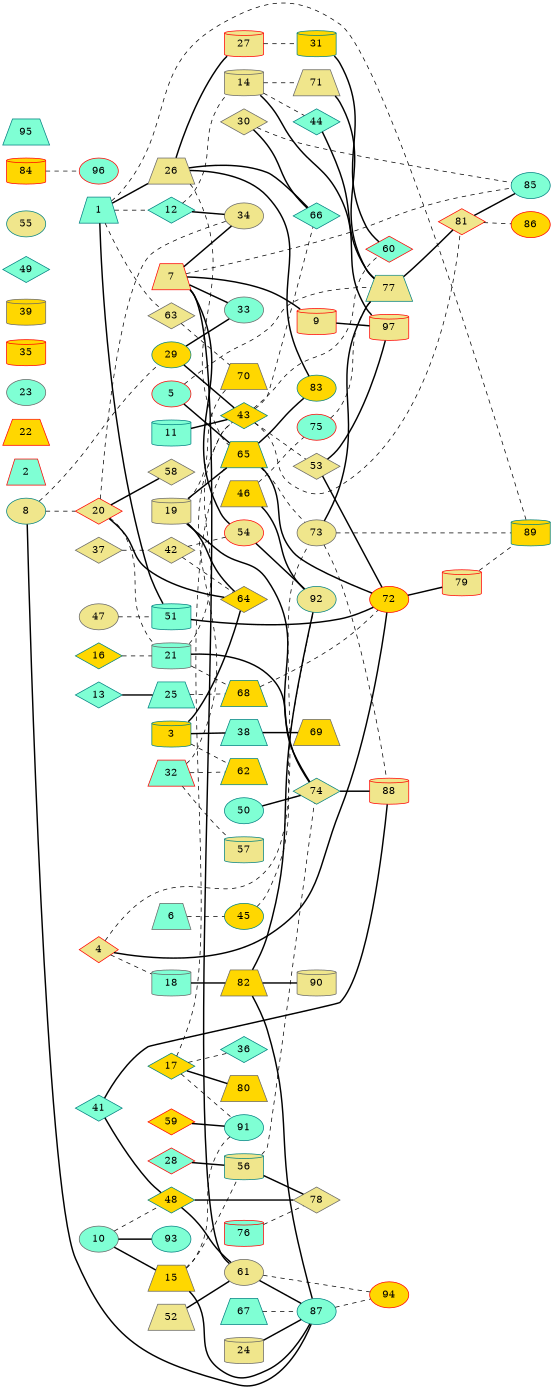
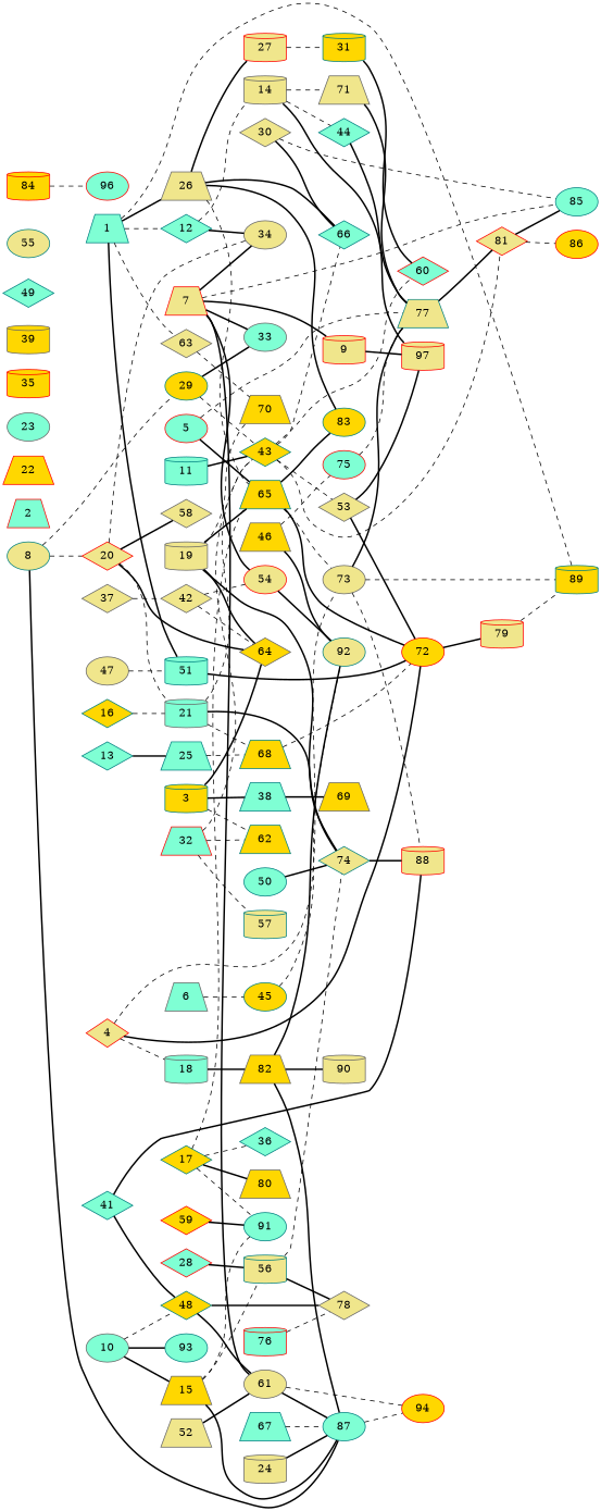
  graph {
    rankdir=LR
    node [color=teal fillcolor=khaki shape=diamond style=filled]
    edge [style=bold]
    1 [fillcolor=aquamarine shape=trapezium]
    12 [fillcolor=aquamarine]
    26 [color=gray40 shape=trapezium]
    51 [fillcolor=aquamarine shape=cylinder]
    63 [color=gray40]
    89 [fillcolor=gold shape=cylinder]
    34 [color=gray40 shape=ellipse]
    14 [color=gray40 shape=cylinder]
    65 [fillcolor=gold shape=trapezium]
    27 [color=red shape=cylinder]
    66 [fillcolor=aquamarine]
    83 [fillcolor=gold shape=ellipse]
    72 [color=red fillcolor=gold shape=ellipse]
    70 [color=gray40 fillcolor=gold shape=trapezium]
    2 [color=red fillcolor=aquamarine shape=trapezium]
    3 [fillcolor=gold shape=cylinder]
    38 [fillcolor=aquamarine shape=trapezium]
    62 [fillcolor=gold shape=trapezium]
    64 [color=gray40 fillcolor=gold]
    69 [color=gray40 fillcolor=gold shape=trapezium]
    4 [color=red]
    18 [color=gray40 fillcolor=aquamarine shape=cylinder]
    73 [color=gray40 shape=ellipse]
    82 [color=gray40 fillcolor=gold shape=trapezium]
    79 [color=red shape=cylinder]
    77 [shape=trapezium]
    88 [color=red shape=cylinder]
    5 [color=red fillcolor=aquamarine shape=ellipse]
    81 [color=red]
    6 [color=gray40 fillcolor=aquamarine shape=trapezium]
    45 [fillcolor=gold shape=ellipse]
    92 [shape=ellipse]
    7 [color=red shape=trapezium]
    33 [color=gray40 fillcolor=aquamarine shape=ellipse]
    54 [color=red shape=ellipse]
    61 [color=gray40 shape=ellipse]
    85 [fillcolor=aquamarine shape=ellipse]
    9 [color=red shape=cylinder]
    87 [fillcolor=aquamarine shape=ellipse]
    94 [color=red fillcolor=gold shape=ellipse]
    8 [shape=ellipse]
    20 [color=red]
    29 [fillcolor=gold shape=ellipse]
    21 [color=gray40 fillcolor=aquamarine shape=cylinder]
    58 [color=gray40]
    43 [fillcolor=gold]
    97 [color=red shape=cylinder]
    10 [color=gray40 fillcolor=aquamarine shape=ellipse]
    15 [color=gray40 fillcolor=gold shape=trapezium]
    48 [fillcolor=gold]
    93 [fillcolor=aquamarine shape=ellipse]
    56 [shape=cylinder]
    91 [fillcolor=aquamarine shape=ellipse]
    78 [color=gray40]
    11 [fillcolor=aquamarine shape=cylinder]
    60 [color=red fillcolor=aquamarine]
    53 [color=gray40]
    44 [fillcolor=aquamarine]
    71 [color=gray40 shape=trapezium]
    13 [fillcolor=aquamarine]
    25 [fillcolor=aquamarine shape=trapezium]
    68 [fillcolor=gold shape=trapezium]
    74
    16 [fillcolor=gold]
    17 [fillcolor=gold]
    36 [fillcolor=aquamarine]
    80 [color=gray40 fillcolor=gold shape=trapezium]
    90 [color=gray40 shape=cylinder]
    19 [color=gray40 shape=cylinder]
    22 [color=red fillcolor=gold shape=trapezium]
    23 [color=gray40 fillcolor=aquamarine shape=ellipse]
    24 [color=gray40 shape=cylinder]
    31 [fillcolor=gold shape=cylinder]
    28 [color=red fillcolor=aquamarine]
    30 [color=gray40]
    32 [color=red fillcolor=aquamarine shape=trapezium]
    57 [shape=cylinder]
    35 [color=red fillcolor=gold shape=cylinder]
    37 [color=gray40]
    42 [color=gray40]
    39 [color=gray40 fillcolor=gold shape=cylinder]
    41 [fillcolor=aquamarine]
    86 [color=red fillcolor=gold shape=ellipse]
    46 [color=gray40 fillcolor=gold shape=trapezium]
    75 [color=red fillcolor=aquamarine shape=ellipse]
    47 [color=gray40 shape=ellipse]
    49 [fillcolor=aquamarine]
    50 [fillcolor=aquamarine shape=ellipse]
    52 [color=gray40 shape=trapezium]
    55 [shape=ellipse]
    59 [color=red fillcolor=gold]
    67 [fillcolor=aquamarine shape=trapezium]
    76 [color=red fillcolor=aquamarine shape=cylinder]
    84 [color=red fillcolor=gold shape=cylinder]
    96 [color=red fillcolor=aquamarine shape=ellipse]
-   95 [fillcolor=aquamarine shape=trapezium]
    1 -- 12 [style=dashed]
    1 -- 26
    1 -- 51
    1 -- 63 [style=dashed]
    1 -- 89 [style=dashed]
    12 -- 34
    12 -- 14 [style=dashed]
    26 -- 65 [style=dashed]
    26 -- 27
    26 -- 66
    26 -- 83
    51 -- 72
    63 -- 70 [style=dashed]
    14 -- 97
    14 -- 44 [style=dashed]
    14 -- 71 [style=dashed]
    65 -- 83
    65 -- 72
    65 -- 73 [style=dashed]
    27 -- 31 [style=dashed]
    72 -- 79
    3 -- 38
    3 -- 62 [style=dashed]
    3 -- 64
    38 -- 69
    4 -- 72
    4 -- 18 [style=dashed]
    4 -- 73 [style=dashed]
    18 -- 82
    73 -- 89 [style=dashed]
    73 -- 77
    73 -- 88 [style=dashed]
    82 -- 92
    82 -- 87
    82 -- 90
    79 -- 89 [style=dashed]
    77 -- 81
    5 -- 65
    5 -- 77 [style=dashed]
    81 -- 85
    81 -- 86 [style=dashed]
    6 -- 45 [style=dashed]
    45 -- 92 [style=dashed]
    7 -- 34
    7 -- 33
    7 -- 54
    7 -- 61
    7 -- 85 [style=dashed]
    7 -- 9
    54 -- 92
    61 -- 87
    61 -- 94 [style=dashed]
    9 -- 97
    87 -- 94 [style=dashed]
    8 -- 87
    8 -- 20 [style=dashed]
    8 -- 29 [style=dashed]
    20 -- 34 [style=dashed]
    20 -- 64
    20 -- 21 [style=dashed]
    20 -- 58
    29 -- 33
-   29 -- 43
+   29 -- 43 [style=dashed]
    21 -- 43 [style=dashed]
    21 -- 68 [style=dashed]
    21 -- 74
    43 -- 66 [style=dashed]
    43 -- 81 [style=dashed]
    43 -- 60 [style=dashed]
    43 -- 53 [style=dashed]
    10 -- 15
    10 -- 48 [style=dashed]
    10 -- 93
    15 -- 87
    15 -- 56 [style=dashed]
    15 -- 91 [style=dashed]
    48 -- 61
    48 -- 78
    56 -- 78
    56 -- 74 [style=dashed]
    11 -- 43
    53 -- 72
    53 -- 97
    44 -- 77
    71 -- 77
    13 -- 25
    25 -- 68 [style=dashed]
    68 -- 72 [style=dashed]
    74 -- 88
    16 -- 21 [style=dashed]
    17 -- 65 [style=dashed]
    17 -- 91 [style=dashed]
    17 -- 36 [style=dashed]
    17 -- 80
    19 -- 65
    19 -- 70 [style=dashed]
    19 -- 64
    19 -- 74
    24 -- 87
    31 -- 60
    28 -- 56
    30 -- 66
    30 -- 85 [style=dashed]
    32 -- 62 [style=dashed]
    32 -- 43 [style=dashed]
    32 -- 57 [style=dashed]
    37 -- 42 [style=dashed]
    42 -- 64 [style=dashed]
    42 -- 54 [style=dashed]
    41 -- 88
    41 -- 48
    46 -- 92
    46 -- 75 [style=dashed]
    75 -- 77 [style=dashed]
    47 -- 51 [style=dashed]
    50 -- 74
    52 -- 61
    59 -- 91
    67 -- 87 [style=dashed]
    76 -- 78 [style=dashed]
    84 -- 96 [style=dashed]
  }
